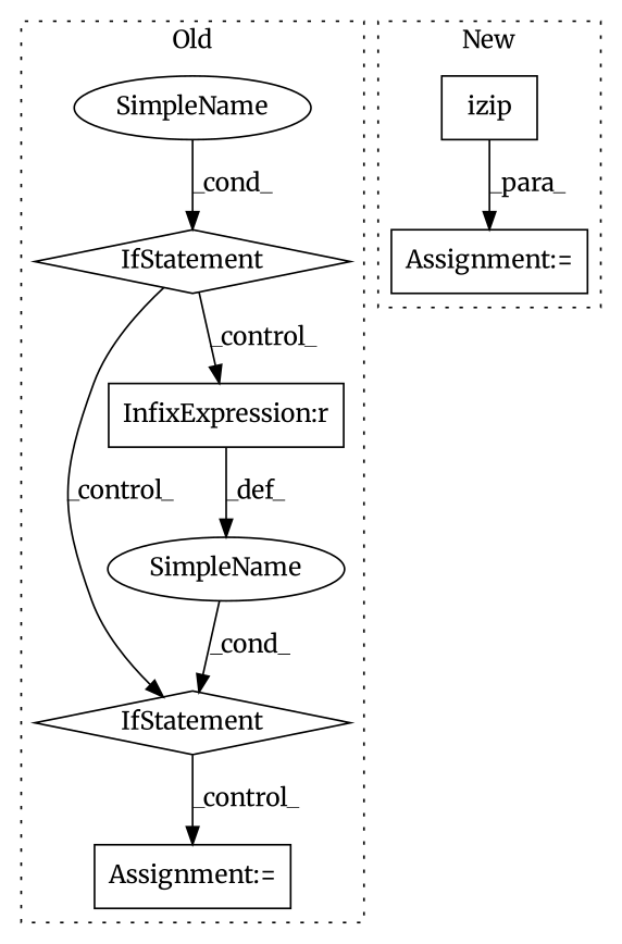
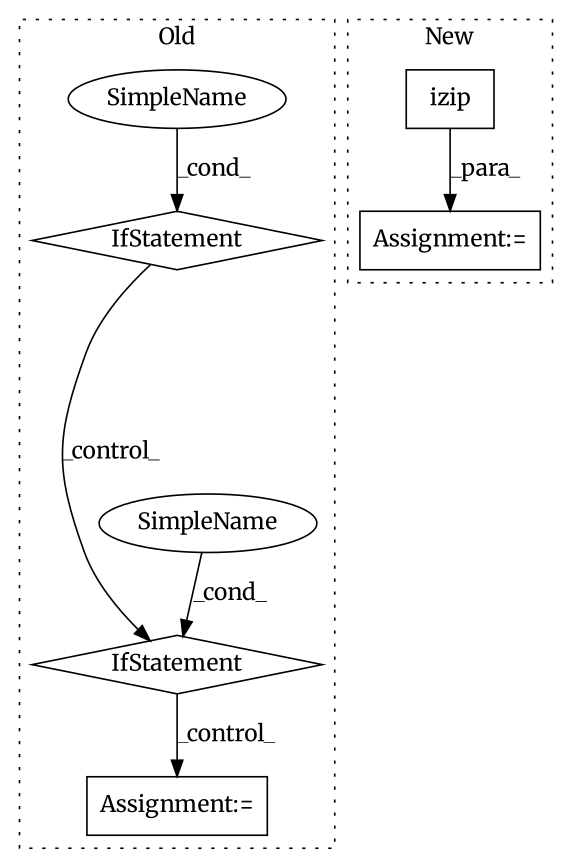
  digraph {
    fontname=Merriweather
    node [a=25 l="4,2" shape=box fontname=Merriweather]
    edge [fontname=Merriweather]
    n1 [label=IfStatement s="8146,8177" shape=diamond]
    n2 [a=42 l=4 label=SimpleName s=7876 shape=ellipse]
-   n3 [a=27 l=4 label="InfixExpression:r" s=8161]
    n4 [label=IfStatement s="7872,7880" shape=diamond]
    n5 [a=7 l=2 label="Assignment:=" s=8220]
    n6 [a=42 label=SimpleName shape=ellipse l=""]
    n7 [a=32 l="5,1" label=izip s="8258,8285"]
    n8 [a=7 l="57,2" label="Assignment:=" s="8193,8286"]
    subgraph cluster_1 {
      label=Old
      style=dotted
      n1
      n2
-     n3
      n4
      n5
      n6
    }
    subgraph cluster_2 {
      label=New
      style=dotted
      n7
      n8
    }
    n1 -> n5 [label=_control_]
    n2 -> n4 [label=_cond_]
-   n3 -> n6 [label=_def_]
    n4 -> n1 [label=_control_]
-   n4 -> n3 [label=_control_]
    n6 -> n1 [label=_cond_]
    n7 -> n8 [label=_para_]
  }
